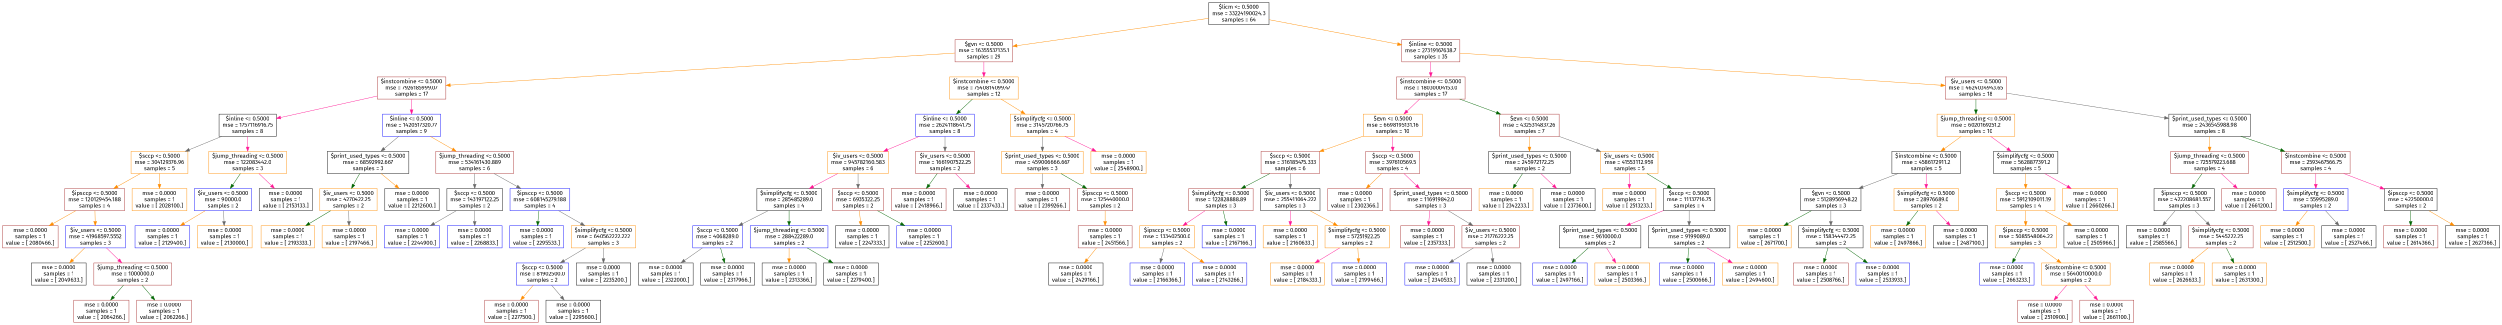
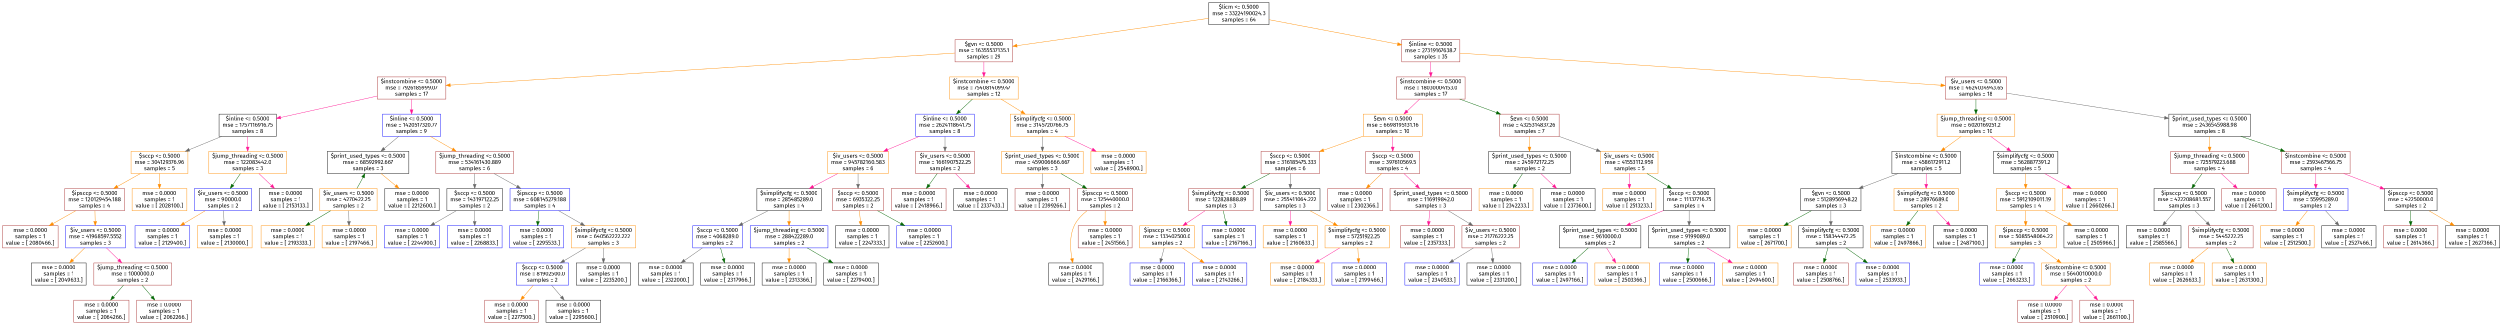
  digraph {
    fontname="Fira Sans"
    node [color=black fontname="Fira Sans" shape=box]
    edge [color=darkorange fontname="Fira Sans"]
    n1 [label="$licm <= 0.5000\nmse = 33224190024.3\nsamples = 64"]
    n2 [color=brown label="$gvn <= 0.5000\nmse = 16355537135.1\nsamples = 29"]
    n3 [color=brown label="$inline <= 0.5000\nmse = 27319167638.7\nsamples = 35"]
    n4 [color=brown label="$instcombine <= 0.5000\nmse = 7926185999.07\nsamples = 17"]
    n5 [color=darkorange label="$instcombine <= 0.5000\nmse = 7540814099.47\nsamples = 12"]
    n6 [color=brown label="$instcombine <= 0.5000\nmse = 18030004153.0\nsamples = 17"]
    n7 [color=brown label="$iv_users <= 0.5000\nmse = 4624034943.65\nsamples = 18"]
    n8 [label="$inline <= 0.5000\nmse = 1757116916.75\nsamples = 8"]
    n9 [color=blue label="$inline <= 0.5000\nmse = 1420517320.77\nsamples = 9"]
    n10 [color=blue label="$inline <= 0.5000\nmse = 2624118641.75\nsamples = 8"]
    n11 [color=darkorange label="$simplifycfg <= 0.5000\nmse = 3145720766.75\nsamples = 4"]
    n12 [color=darkorange label="$sccp <= 0.5000\nmse = 304129376.96\nsamples = 5"]
    n13 [color=darkorange label="$jump_threading <= 0.5000\nmse = 122083442.0\nsamples = 3"]
    n14 [label="$print_used_types <= 0.5000\nmse = 68592992.667\nsamples = 3"]
    n15 [color=brown label="$jump_threading <= 0.5000\nmse = 534161430.889\nsamples = 6"]
    n16 [color=brown label="$ipsccp <= 0.5000\nmse = 120129454.188\nsamples = 4"]
    n17 [color=darkorange label="mse = 0.0000\nsamples = 1\nvalue = [ 2028100.]"]
    n18 [color=blue label="$iv_users <= 0.5000\nmse = 90000.0\nsamples = 2"]
    n19 [label="mse = 0.0000\nsamples = 1\nvalue = [ 2153133.]"]
    n20 [color=brown label="mse = 0.0000\nsamples = 1\nvalue = [ 2080466.]"]
    n21 [color=blue label="$iv_users <= 0.5000\nmse = 41968597.5552\nsamples = 3"]
    n22 [label="mse = 0.0000\nsamples = 1\nvalue = [ 2049633.]"]
    n23 [color=brown label="$jump_threading <= 0.5000\nmse = 1000000.0\nsamples = 2"]
    n24 [color=brown label="mse = 0.0000\nsamples = 1\nvalue = [ 2064266.]"]
    n25 [color=brown label="mse = 0.0000\nsamples = 1\nvalue = [ 2062266.]"]
    n26 [color=blue label="mse = 0.0000\nsamples = 1\nvalue = [ 2129400.]"]
    n27 [color=darkorange label="mse = 0.0000\nsamples = 1\nvalue = [ 2130000.]"]
    n28 [color=darkorange label="$iv_users <= 0.5000\nmse = 4270422.25\nsamples = 2"]
    n29 [label="mse = 0.0000\nsamples = 1\nvalue = [ 2212600.]"]
    n30 [label="$sccp <= 0.5000\nmse = 143197122.25\nsamples = 2"]
    n31 [color=blue label="$ipsccp <= 0.5000\nmse = 608145279.188\nsamples = 4"]
    n32 [color=darkorange label="mse = 0.0000\nsamples = 1\nvalue = [ 2193333.]"]
    n33 [color=darkorange label="mse = 0.0000\nsamples = 1\nvalue = [ 2197466.]"]
    n34 [color=blue label="mse = 0.0000\nsamples = 1\nvalue = [ 2244900.]"]
    n35 [color=blue label="mse = 0.0000\nsamples = 1\nvalue = [ 2268833.]"]
    n36 [color=blue label="mse = 0.0000\nsamples = 1\nvalue = [ 2295533.]"]
    n37 [color=darkorange label="$simplifycfg <= 0.5000\nmse = 640562222.222\nsamples = 3"]
    n38 [color=blue label="$sccp <= 0.5000\nmse = 81902500.0\nsamples = 2"]
    n39 [label="mse = 0.0000\nsamples = 1\nvalue = [ 2235200.]"]
    n40 [color=brown label="mse = 0.0000\nsamples = 1\nvalue = [ 2277500.]"]
    n41 [label="mse = 0.0000\nsamples = 1\nvalue = [ 2295600.]"]
    n42 [color=darkorange label="$iv_users <= 0.5000\nmse = 945782160.583\nsamples = 6"]
    n43 [color=brown label="$iv_users <= 0.5000\nmse = 1661907522.25\nsamples = 2"]
    n44 [color=darkorange label="$print_used_types <= 0.5000\nmse = 459006666.667\nsamples = 3"]
    n45 [color=darkorange label="mse = 0.0000\nsamples = 1\nvalue = [ 2548900.]"]
    n46 [label="$simplifycfg <= 0.5000\nmse = 285485289.0\nsamples = 4"]
    n47 [color=brown label="$sccp <= 0.5000\nmse = 6935322.25\nsamples = 2"]
    n48 [color=brown label="mse = 0.0000\nsamples = 1\nvalue = [ 2418966.]"]
    n49 [label="mse = 0.0000\nsamples = 1\nvalue = [ 2337433.]"]
    n50 [color=blue label="$sccp <= 0.5000\nmse = 4068289.0\nsamples = 2"]
    n51 [color=blue label="$jump_threading <= 0.5000\nmse = 288422289.0\nsamples = 2"]
    n52 [label="mse = 0.0000\nsamples = 1\nvalue = [ 2247333.]"]
    n53 [color=blue label="mse = 0.0000\nsamples = 1\nvalue = [ 2252600.]"]
    n54 [label="mse = 0.0000\nsamples = 1\nvalue = [ 2322000.]"]
    n55 [label="mse = 0.0000\nsamples = 1\nvalue = [ 2317966.]"]
    n56 [label="mse = 0.0000\nsamples = 1\nvalue = [ 2313366.]"]
    n57 [label="mse = 0.0000\nsamples = 1\nvalue = [ 2279400.]"]
    n58 [color=brown label="mse = 0.0000\nsamples = 1\nvalue = [ 2399266.]"]
    n59 [color=brown label="$ipsccp <= 0.5000\nmse = 125440000.0\nsamples = 2"]
    n60 [label="mse = 0.0000\nsamples = 1\nvalue = [ 2429166.]"]
    n61 [color=brown label="mse = 0.0000\nsamples = 1\nvalue = [ 2451566.]"]
    n62 [color=darkorange label="$gvn <= 0.5000\nmse = 6698195131.16\nsamples = 10"]
    n63 [color=brown label="$gvn <= 0.5000\nmse = 4325314837.26\nsamples = 7"]
    n64 [color=darkorange label="$jump_threading <= 0.5000\nmse = 6020169251.2\nsamples = 10"]
    n65 [label="$print_used_types <= 0.5000\nmse = 2436545988.98\nsamples = 8"]
    n66 [color=brown label="$sccp <= 0.5000\nmse = 316185475.333\nsamples = 6"]
    n67 [color=brown label="$sccp <= 0.5000\nmse = 397610569.5\nsamples = 4"]
    n68 [label="$print_used_types <= 0.5000\nmse = 245972172.25\nsamples = 2"]
    n69 [color=darkorange label="$iv_users <= 0.5000\nmse = 41553112.959\nsamples = 5"]
    n70 [color=brown label="$simplifycfg <= 0.5000\nmse = 122828888.89\nsamples = 3"]
    n71 [label="$iv_users <= 0.5000\nmse = 255411064.222\nsamples = 3"]
    n72 [color=brown label="mse = 0.0000\nsamples = 1\nvalue = [ 2302366.]"]
    n73 [color=brown label="$print_used_types <= 0.5000\nmse = 116919842.0\nsamples = 3"]
    n74 [color=darkorange label="$ipsccp <= 0.5000\nmse = 133402500.0\nsamples = 2"]
    n75 [color=blue label="mse = 0.0000\nsamples = 1\nvalue = [ 2167166.]"]
    n76 [color=darkorange label="mse = 0.0000\nsamples = 1\nvalue = [ 2160633.]"]
    n77 [color=darkorange label="$simplifycfg <= 0.5000\nmse = 57251922.25\nsamples = 2"]
    n78 [color=blue label="mse = 0.0000\nsamples = 1\nvalue = [ 2166366.]"]
    n79 [color=blue label="mse = 0.0000\nsamples = 1\nvalue = [ 2143266.]"]
    n80 [color=darkorange label="mse = 0.0000\nsamples = 1\nvalue = [ 2184333.]"]
    n81 [color=blue label="mse = 0.0000\nsamples = 1\nvalue = [ 2199466.]"]
    n82 [color=brown label="mse = 0.0000\nsamples = 1\nvalue = [ 2357333.]"]
    n83 [color=brown label="$iv_users <= 0.5000\nmse = 21776222.25\nsamples = 2"]
    n84 [color=blue label="mse = 0.0000\nsamples = 1\nvalue = [ 2340533.]"]
    n85 [label="mse = 0.0000\nsamples = 1\nvalue = [ 2331200.]"]
    n86 [color=darkorange label="mse = 0.0000\nsamples = 1\nvalue = [ 2342233.]"]
    n87 [label="mse = 0.0000\nsamples = 1\nvalue = [ 2373600.]"]
    n88 [color=darkorange label="mse = 0.0000\nsamples = 1\nvalue = [ 2513233.]"]
    n89 [label="$sccp <= 0.5000\nmse = 11137716.75\nsamples = 4"]
    n90 [label="$print_used_types <= 0.5000\nmse = 9610000.0\nsamples = 2"]
    n91 [label="$print_used_types <= 0.5000\nmse = 9199089.0\nsamples = 2"]
    n92 [color=blue label="mse = 0.0000\nsamples = 1\nvalue = [ 2497166.]"]
    n93 [color=darkorange label="mse = 0.0000\nsamples = 1\nvalue = [ 2503366.]"]
    n94 [color=blue label="mse = 0.0000\nsamples = 1\nvalue = [ 2500666.]"]
    n95 [color=darkorange label="mse = 0.0000\nsamples = 1\nvalue = [ 2494600.]"]
    n96 [label="$instcombine <= 0.5000\nmse = 4586172911.2\nsamples = 5"]
    n97 [label="$simplifycfg <= 0.5000\nmse = 5628877391.2\nsamples = 5"]
    n98 [color=brown label="$jump_threading <= 0.5000\nmse = 725579223.688\nsamples = 4"]
    n99 [color=brown label="$instcombine <= 0.5000\nmse = 2593467566.75\nsamples = 4"]
    n100 [label="$gvn <= 0.5000\nmse = 5128956948.22\nsamples = 3"]
    n101 [color=darkorange label="$simplifycfg <= 0.5000\nmse = 28976689.0\nsamples = 2"]
    n102 [color=darkorange label="$sccp <= 0.5000\nmse = 5912109011.19\nsamples = 4"]
    n103 [color=darkorange label="mse = 0.0000\nsamples = 1\nvalue = [ 2660266.]"]
    n104 [color=darkorange label="mse = 0.0000\nsamples = 1\nvalue = [ 2671700.]"]
    n105 [label="$simplifycfg <= 0.5000\nmse = 158344472.25\nsamples = 2"]
    n106 [color=darkorange label="mse = 0.0000\nsamples = 1\nvalue = [ 2497866.]"]
    n107 [label="mse = 0.0000\nsamples = 1\nvalue = [ 2487100.]"]
    n108 [color=brown label="mse = 0.0000\nsamples = 1\nvalue = [ 2508766.]"]
    n109 [color=blue label="mse = 0.0000\nsamples = 1\nvalue = [ 2533933.]"]
    n110 [color=darkorange label="$ipsccp <= 0.5000\nmse = 5085548064.22\nsamples = 3"]
    n111 [label="mse = 0.0000\nsamples = 1\nvalue = [ 2505966.]"]
    n112 [color=blue label="mse = 0.0000\nsamples = 1\nvalue = [ 2663233.]"]
    n113 [color=darkorange label="$instcombine <= 0.5000\nmse = 5640010000.0\nsamples = 2"]
    n114 [color=brown label="mse = 0.0000\nsamples = 1\nvalue = [ 2510900.]"]
    n115 [color=brown label="mse = 0.0000\nsamples = 1\nvalue = [ 2661100.]"]
    n116 [label="$ipsccp <= 0.5000\nmse = 422208681.557\nsamples = 3"]
    n117 [color=brown label="mse = 0.0000\nsamples = 1\nvalue = [ 2661200.]"]
    n118 [color=blue label="$simplifycfg <= 0.5000\nmse = 55995289.0\nsamples = 2"]
    n119 [label="$ipsccp <= 0.5000\nmse = 42250000.0\nsamples = 2"]
    n120 [label="mse = 0.0000\nsamples = 1\nvalue = [ 2585566.]"]
    n121 [color=brown label="$simplifycfg <= 0.5000\nmse = 5445222.25\nsamples = 2"]
    n122 [color=darkorange label="mse = 0.0000\nsamples = 1\nvalue = [ 2626633.]"]
    n123 [color=darkorange label="mse = 0.0000\nsamples = 1\nvalue = [ 2631300.]"]
    n124 [color=darkorange label="mse = 0.0000\nsamples = 1\nvalue = [ 2512500.]"]
    n125 [label="mse = 0.0000\nsamples = 1\nvalue = [ 2527466.]"]
    n126 [color=brown label="mse = 0.0000\nsamples = 1\nvalue = [ 2614366.]"]
    n127 [label="mse = 0.0000\nsamples = 1\nvalue = [ 2627366.]"]
    n1 -> n2
    n1 -> n3
    n2 -> n4
    n2 -> n5 [color=deeppink]
    n3 -> n6 [color=deeppink]
    n3 -> n7
    n4 -> n8 [color=deeppink]
    n4 -> n9 [color=deeppink]
    n5 -> n10 [color=darkgreen]
    n5 -> n11
    n6 -> n62 [color=deeppink]
    n6 -> n63 [color=darkgreen]
    n7 -> n64 [color=darkgreen]
    n7 -> n65 [color=gray40]
    n8 -> n12 [color=gray40]
    n8 -> n13 [color=deeppink]
    n9 -> n14 [color=gray40]
    n9 -> n15
    n10 -> n42 [color=deeppink]
    n10 -> n43 [color=gray40]
    n11 -> n44 [color=gray40]
    n11 -> n45 [color=deeppink]
    n12 -> n16
    n12 -> n17
    n13 -> n18 [color=darkgreen]
    n13 -> n19 [color=deeppink]
-   n14 -> n28 [color=darkgreen]
+   n28 -> n14 [color=darkgreen]
    n14 -> n29
    n15 -> n30 [color=gray40]
    n15 -> n31 [color=gray40]
    n16 -> n20
    n16 -> n21
    n18 -> n26
    n18 -> n27 [color=gray40]
    n21 -> n22
    n21 -> n23 [color=deeppink]
    n23 -> n24 [color=darkgreen]
    n23 -> n25 [color=darkgreen]
    n28 -> n32 [color=darkgreen]
    n28 -> n33 [color=gray40]
    n30 -> n34 [color=gray40]
    n30 -> n35 [color=gray40]
    n31 -> n36 [color=darkgreen]
    n31 -> n37 [color=gray40]
    n37 -> n38 [color=gray40]
    n37 -> n39 [color=gray40]
    n38 -> n40
    n38 -> n41 [color=gray40]
    n42 -> n46 [color=deeppink]
    n42 -> n47 [color=gray40]
    n43 -> n48 [color=darkgreen]
    n43 -> n49 [color=deeppink]
    n44 -> n58 [color=gray40]
    n44 -> n59 [color=darkgreen]
    n46 -> n50 [color=gray40]
-   n46 -> n51 [color=darkgreen]
+   n46 -> n51
    n47 -> n52
    n47 -> n53 [color=darkgreen]
    n50 -> n54 [color=gray40]
    n50 -> n55 [color=darkgreen]
    n51 -> n56
    n51 -> n57 [color=darkgreen]
-   n61 -> n60
+   n59 -> n60
    n59 -> n61
    n62 -> n66
    n62 -> n67 [color=deeppink]
    n63 -> n68
    n63 -> n69 [color=gray40]
    n64 -> n96
    n64 -> n97 [color=deeppink]
    n65 -> n98
    n65 -> n99 [color=darkgreen]
    n66 -> n70 [color=darkgreen]
    n66 -> n71 [color=gray40]
    n67 -> n72
    n67 -> n73 [color=deeppink]
    n68 -> n86 [color=darkgreen]
    n68 -> n87 [color=deeppink]
    n69 -> n88 [color=deeppink]
    n69 -> n89 [color=darkgreen]
    n70 -> n74 [color=deeppink]
    n70 -> n75 [color=darkgreen]
    n71 -> n76 [color=deeppink]
    n71 -> n77
    n73 -> n82 [color=deeppink]
    n73 -> n83 [color=gray40]
    n74 -> n78 [color=gray40]
    n74 -> n79
    n77 -> n80 [color=deeppink]
    n77 -> n81
    n83 -> n84 [color=gray40]
    n83 -> n85 [color=gray40]
    n89 -> n90 [color=deeppink]
    n89 -> n91 [color=gray40]
    n90 -> n92 [color=darkgreen]
    n90 -> n93 [color=deeppink]
    n91 -> n94 [color=darkgreen]
    n91 -> n95 [color=deeppink]
    n96 -> n100 [color=gray40]
    n96 -> n101 [color=deeppink]
    n97 -> n102
    n97 -> n103 [color=deeppink]
    n98 -> n116 [color=darkgreen]
    n98 -> n117 [color=deeppink]
    n99 -> n118 [color=deeppink]
    n99 -> n119 [color=deeppink]
    n100 -> n104 [color=darkgreen]
    n100 -> n105 [color=gray40]
    n101 -> n106 [color=darkgreen]
    n101 -> n107 [color=deeppink]
    n102 -> n110
    n102 -> n111
    n105 -> n108 [color=darkgreen]
    n105 -> n109 [color=darkgreen]
    n110 -> n112 [color=darkgreen]
    n110 -> n113
    n113 -> n114 [color=deeppink]
    n113 -> n115 [color=deeppink]
    n116 -> n120 [color=gray40]
    n116 -> n121 [color=gray40]
    n118 -> n124
    n118 -> n125 [color=gray40]
    n119 -> n126 [color=darkgreen]
    n119 -> n127
    n121 -> n122
    n121 -> n123 [color=darkgreen]
  }
